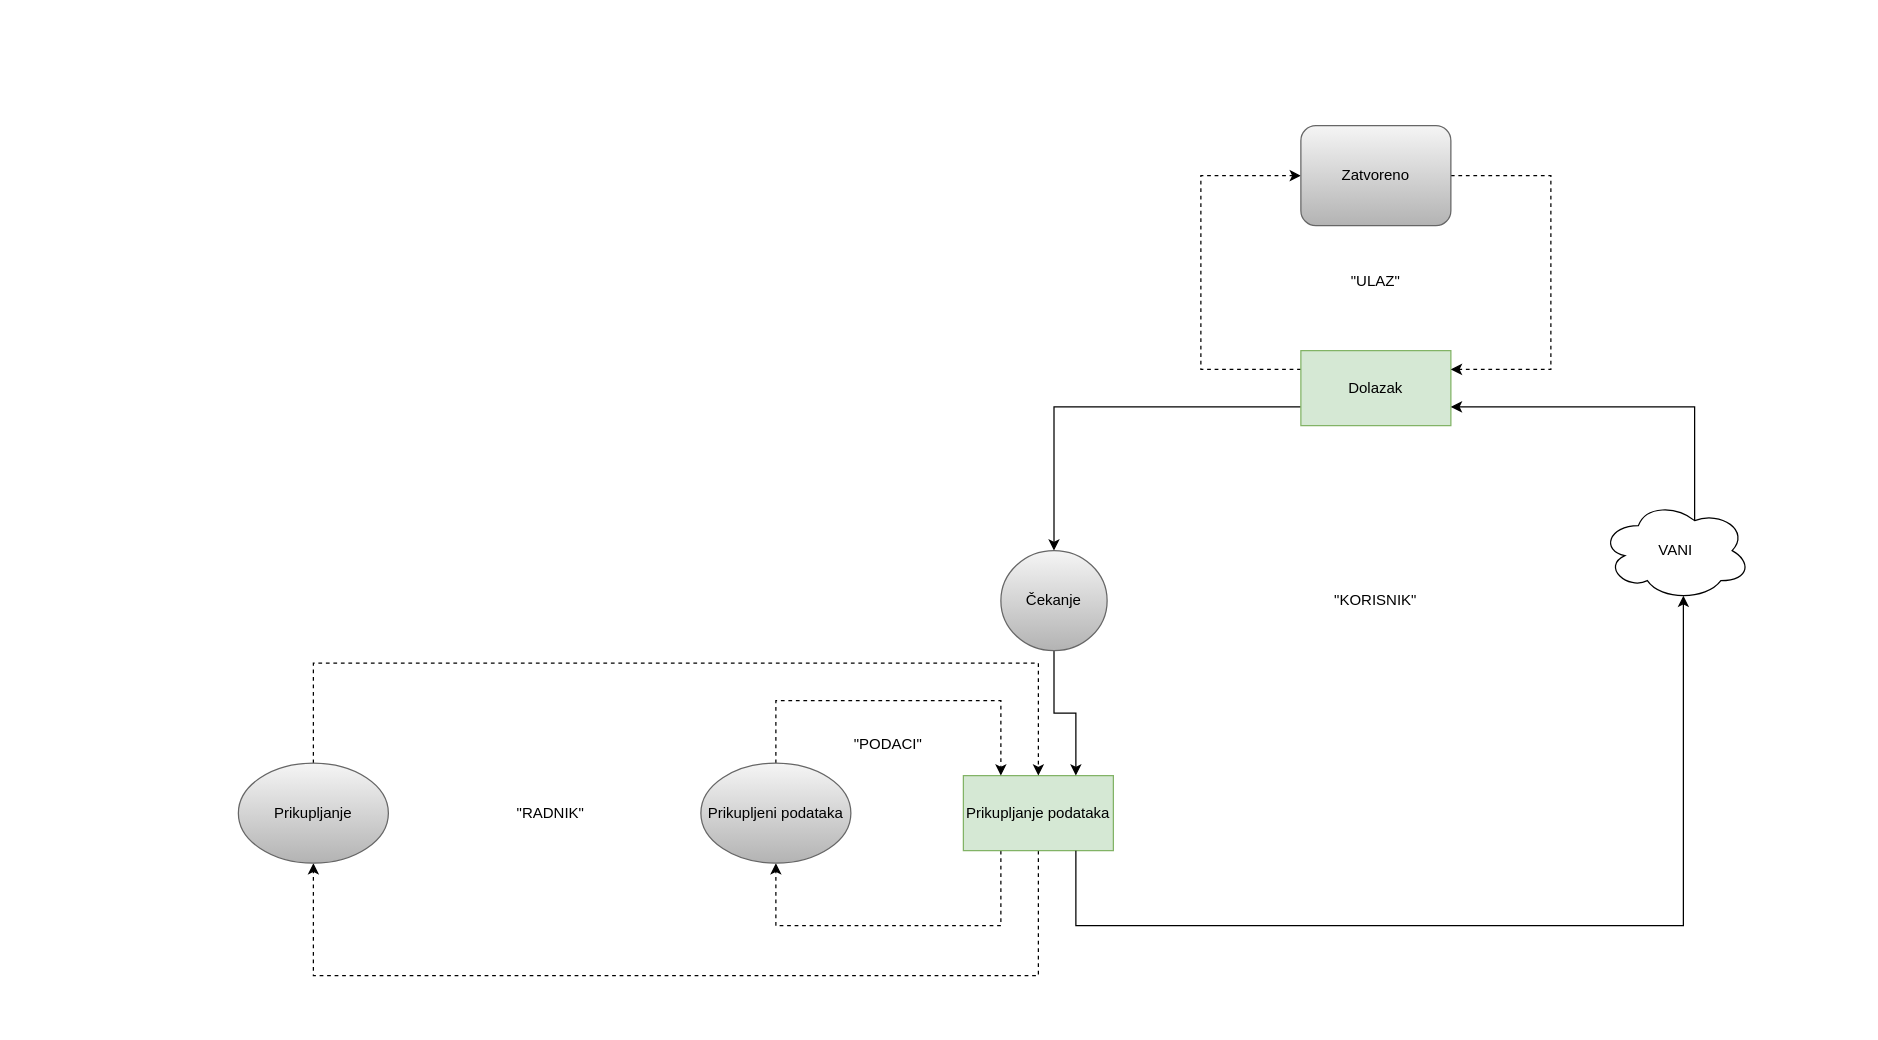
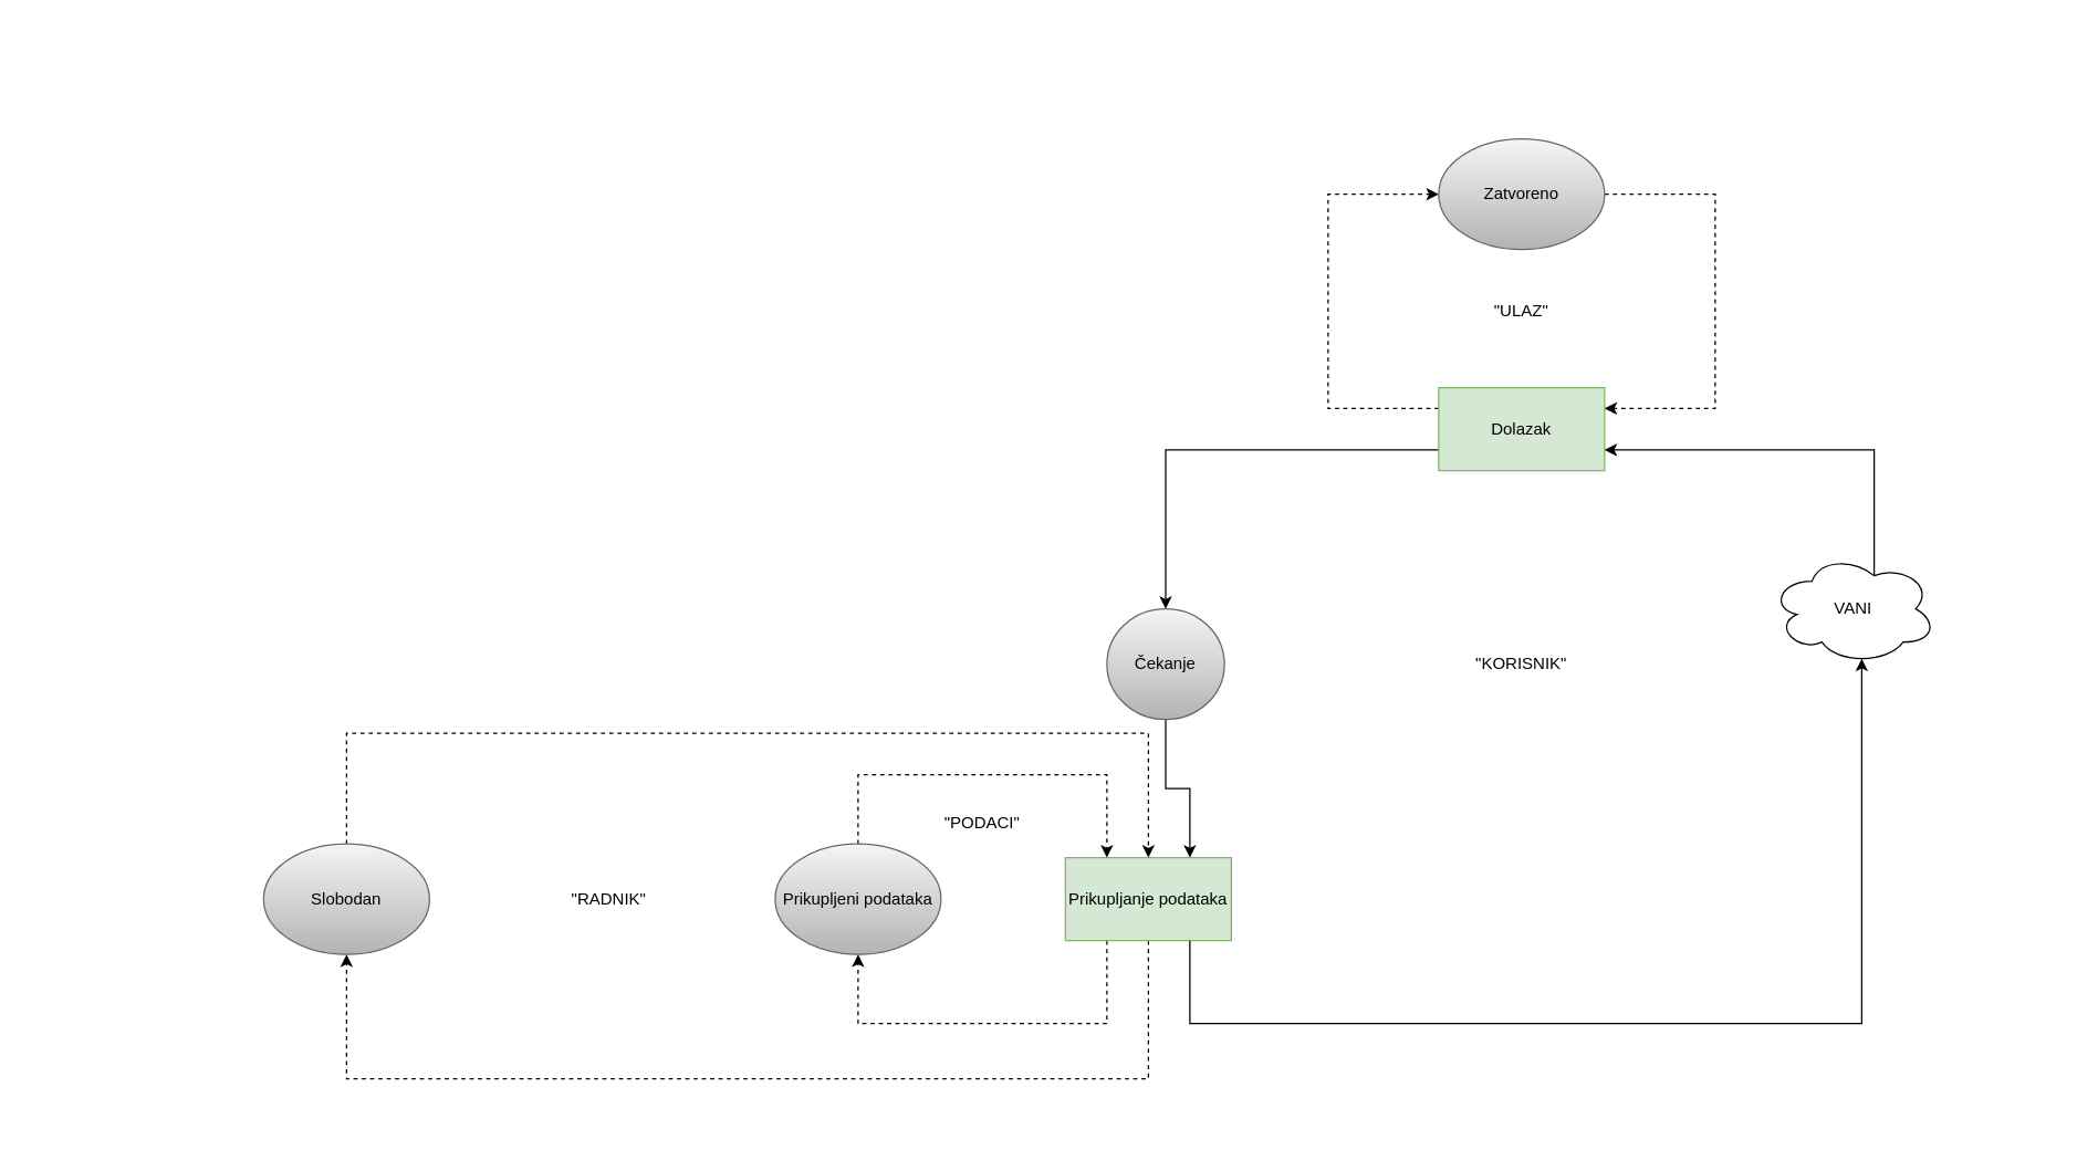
  <mxCell id="0" />
  <mxCell id="1" parent="0" />
  <mxCell id="2" value="" style="rounded=0;whiteSpace=wrap;html=1;strokeColor=none;" parent="1" vertex="1"><mxGeometry x="20" y="20" width="1460" height="790" as="geometry" /></mxCell>
  <mxCell id="3" style="edgeStyle=orthogonalEdgeStyle;rounded=0;orthogonalLoop=1;jettySize=auto;html=1;exitX=0;exitY=0.25;exitDx=0;exitDy=0;entryX=0;entryY=0.5;entryDx=0;entryDy=0;dashed=1;" parent="1" source="5" target="10" edge="1"><mxGeometry relative="1" as="geometry"><Array as="points"><mxPoint x="960" y="295" /><mxPoint x="960" y="140" /></Array></mxGeometry></mxCell>
  <mxCell id="4" style="edgeStyle=orthogonalEdgeStyle;rounded=0;orthogonalLoop=1;jettySize=auto;html=1;exitX=0;exitY=0.75;exitDx=0;exitDy=0;entryX=0.5;entryY=0;entryDx=0;entryDy=0;" parent="1" source="5" target="13" edge="1"><mxGeometry relative="1" as="geometry" /></mxCell>
  <mxCell id="5" value="Dolazak" style="rounded=0;whiteSpace=wrap;html=1;fillColor=#d5e8d4;strokeColor=#82b366;" parent="1" vertex="1"><mxGeometry x="1040" y="280" width="120" height="60" as="geometry" /></mxCell>
  <mxCell id="6" style="edgeStyle=orthogonalEdgeStyle;rounded=0;orthogonalLoop=1;jettySize=auto;html=1;exitX=0.25;exitY=1;exitDx=0;exitDy=0;entryX=0.5;entryY=1;entryDx=0;entryDy=0;dashed=1;" parent="1" source="8" target="15" edge="1"><mxGeometry relative="1" as="geometry"><Array as="points"><mxPoint x="800" y="740" /><mxPoint x="620" y="740" /></Array></mxGeometry></mxCell>
  <mxCell id="7" style="edgeStyle=orthogonalEdgeStyle;rounded=0;orthogonalLoop=1;jettySize=auto;html=1;exitX=0.5;exitY=1;exitDx=0;exitDy=0;entryX=0.5;entryY=1;entryDx=0;entryDy=0;dashed=1;" parent="1" source="8" target="19" edge="1"><mxGeometry relative="1" as="geometry"><Array as="points"><mxPoint x="830" y="780" /><mxPoint x="250" y="780" /></Array></mxGeometry></mxCell>
  <mxCell id="8" value="Prikupljanje podataka" style="rounded=0;whiteSpace=wrap;html=1;fillColor=#d5e8d4;strokeColor=#82b366;" parent="1" vertex="1"><mxGeometry x="770" y="620" width="120" height="60" as="geometry" /></mxCell>
  <mxCell id="9" style="edgeStyle=orthogonalEdgeStyle;rounded=0;orthogonalLoop=1;jettySize=auto;html=1;exitX=1;exitY=0.5;exitDx=0;exitDy=0;entryX=1;entryY=0.25;entryDx=0;entryDy=0;dashed=1;" parent="1" source="10" target="5" edge="1"><mxGeometry relative="1" as="geometry"><Array as="points"><mxPoint x="1240" y="140" /><mxPoint x="1240" y="295" /></Array></mxGeometry></mxCell>
- <mxCell id="10" value="Zatvoreno" style="whiteSpace=wrap;html=1;fillColor=#f5f5f5;gradientColor=#b3b3b3;strokeColor=#666666;rounded=1;" parent="1" vertex="1"><mxGeometry x="1040" y="100" width="120" height="80" as="geometry" /></mxCell>
+ <mxCell id="10" value="Zatvoreno" style="ellipse;whiteSpace=wrap;html=1;fillColor=#f5f5f5;gradientColor=#b3b3b3;strokeColor=#666666;" parent="1" vertex="1"><mxGeometry x="1040" y="100" width="120" height="80" as="geometry" /></mxCell>
  <mxCell id="11" value="&quot;ULAZ&quot;" style="text;html=1;strokeColor=none;fillColor=none;align=center;verticalAlign=middle;whiteSpace=wrap;rounded=0;" parent="1" vertex="1"><mxGeometry x="1070" y="210" width="60" height="30" as="geometry" /></mxCell>
  <mxCell id="12" style="edgeStyle=orthogonalEdgeStyle;rounded=0;orthogonalLoop=1;jettySize=auto;html=1;exitX=0.5;exitY=1;exitDx=0;exitDy=0;entryX=0.75;entryY=0;entryDx=0;entryDy=0;" parent="1" source="13" target="8" edge="1"><mxGeometry relative="1" as="geometry"><mxPoint x="860" y="620" as="targetPoint" /></mxGeometry></mxCell>
  <mxCell id="13" value="Čekanje" style="ellipse;whiteSpace=wrap;html=1;fillColor=#f5f5f5;gradientColor=#b3b3b3;strokeColor=#666666;" parent="1" vertex="1"><mxGeometry x="800" y="440" width="85" height="80" as="geometry" /></mxCell>
  <mxCell id="14" style="edgeStyle=orthogonalEdgeStyle;rounded=0;orthogonalLoop=1;jettySize=auto;html=1;exitX=0.5;exitY=0;exitDx=0;exitDy=0;entryX=0.25;entryY=0;entryDx=0;entryDy=0;dashed=1;" parent="1" source="15" target="8" edge="1"><mxGeometry relative="1" as="geometry"><Array as="points"><mxPoint x="620" y="560" /><mxPoint x="800" y="560" /></Array></mxGeometry></mxCell>
  <mxCell id="15" value="Prikupljeni podataka" style="ellipse;whiteSpace=wrap;html=1;fillColor=#f5f5f5;gradientColor=#b3b3b3;strokeColor=#666666;" parent="1" vertex="1"><mxGeometry x="560" y="610" width="120" height="80" as="geometry" /></mxCell>
  <mxCell id="16" value="&quot;PODACI&quot;" style="text;html=1;strokeColor=none;fillColor=none;align=center;verticalAlign=middle;whiteSpace=wrap;rounded=0;" parent="1" vertex="1"><mxGeometry x="680" y="580" width="60" height="30" as="geometry" /></mxCell>
  <mxCell id="17" value="&quot;KORISNIK&quot;" style="text;html=1;strokeColor=none;fillColor=none;align=center;verticalAlign=middle;whiteSpace=wrap;rounded=0;" parent="1" vertex="1"><mxGeometry x="1070" y="465" width="60" height="30" as="geometry" /></mxCell>
  <mxCell id="18" style="edgeStyle=orthogonalEdgeStyle;rounded=0;orthogonalLoop=1;jettySize=auto;html=1;exitX=0.5;exitY=0;exitDx=0;exitDy=0;entryX=0.5;entryY=0;entryDx=0;entryDy=0;dashed=1;" parent="1" source="19" target="8" edge="1"><mxGeometry relative="1" as="geometry"><Array as="points"><mxPoint x="250" y="530" /><mxPoint x="830" y="530" /></Array></mxGeometry></mxCell>
- <mxCell id="19" value="Prikupljanje" style="ellipse;whiteSpace=wrap;html=1;fillColor=#f5f5f5;gradientColor=#b3b3b3;strokeColor=#666666;" parent="1" vertex="1"><mxGeometry x="190" y="610" width="120" height="80" as="geometry" /></mxCell>
+ <mxCell id="19" value="Slobodan" style="ellipse;whiteSpace=wrap;html=1;fillColor=#f5f5f5;gradientColor=#b3b3b3;strokeColor=#666666;" parent="1" vertex="1"><mxGeometry x="190" y="610" width="120" height="80" as="geometry" /></mxCell>
  <mxCell id="20" value="&quot;RADNIK&quot;" style="text;html=1;strokeColor=none;fillColor=none;align=center;verticalAlign=middle;whiteSpace=wrap;rounded=0;" parent="1" vertex="1"><mxGeometry x="410" y="635" width="60" height="30" as="geometry" /></mxCell>
  <mxCell id="21" style="edgeStyle=orthogonalEdgeStyle;rounded=0;orthogonalLoop=1;jettySize=auto;html=1;exitX=0.75;exitY=1;exitDx=0;exitDy=0;entryX=0.55;entryY=0.95;entryDx=0;entryDy=0;entryPerimeter=0;" parent="1" source="8" target="23" edge="1"><mxGeometry relative="1" as="geometry"><mxPoint x="1140" y="740" as="sourcePoint" /><Array as="points"><mxPoint x="860" y="740" /><mxPoint x="1346" y="740" /></Array></mxGeometry></mxCell>
  <mxCell id="22" style="edgeStyle=orthogonalEdgeStyle;rounded=0;orthogonalLoop=1;jettySize=auto;html=1;exitX=0.625;exitY=0.2;exitDx=0;exitDy=0;exitPerimeter=0;entryX=1;entryY=0.75;entryDx=0;entryDy=0;" parent="1" source="23" target="5" edge="1"><mxGeometry relative="1" as="geometry"><Array as="points"><mxPoint x="1355" y="325" /></Array></mxGeometry></mxCell>
  <mxCell id="23" value="VANI" style="ellipse;shape=cloud;whiteSpace=wrap;html=1;" parent="1" vertex="1"><mxGeometry x="1280" y="400" width="120" height="80" as="geometry" /></mxCell>
